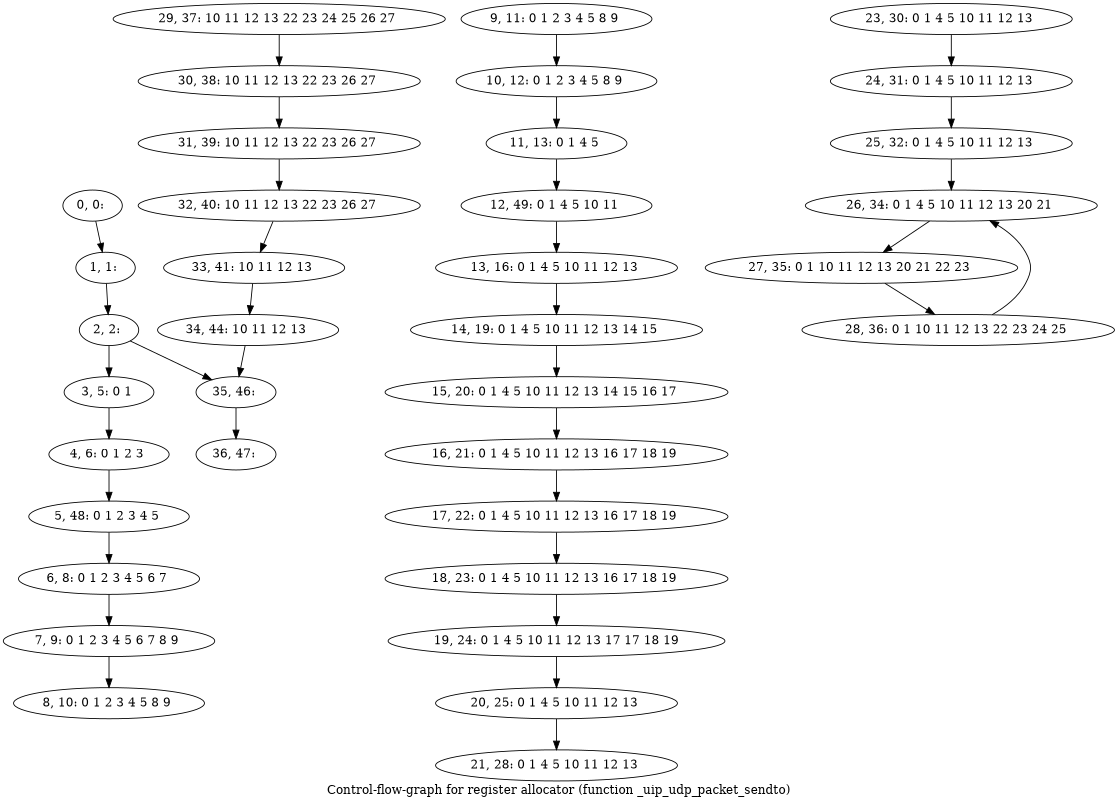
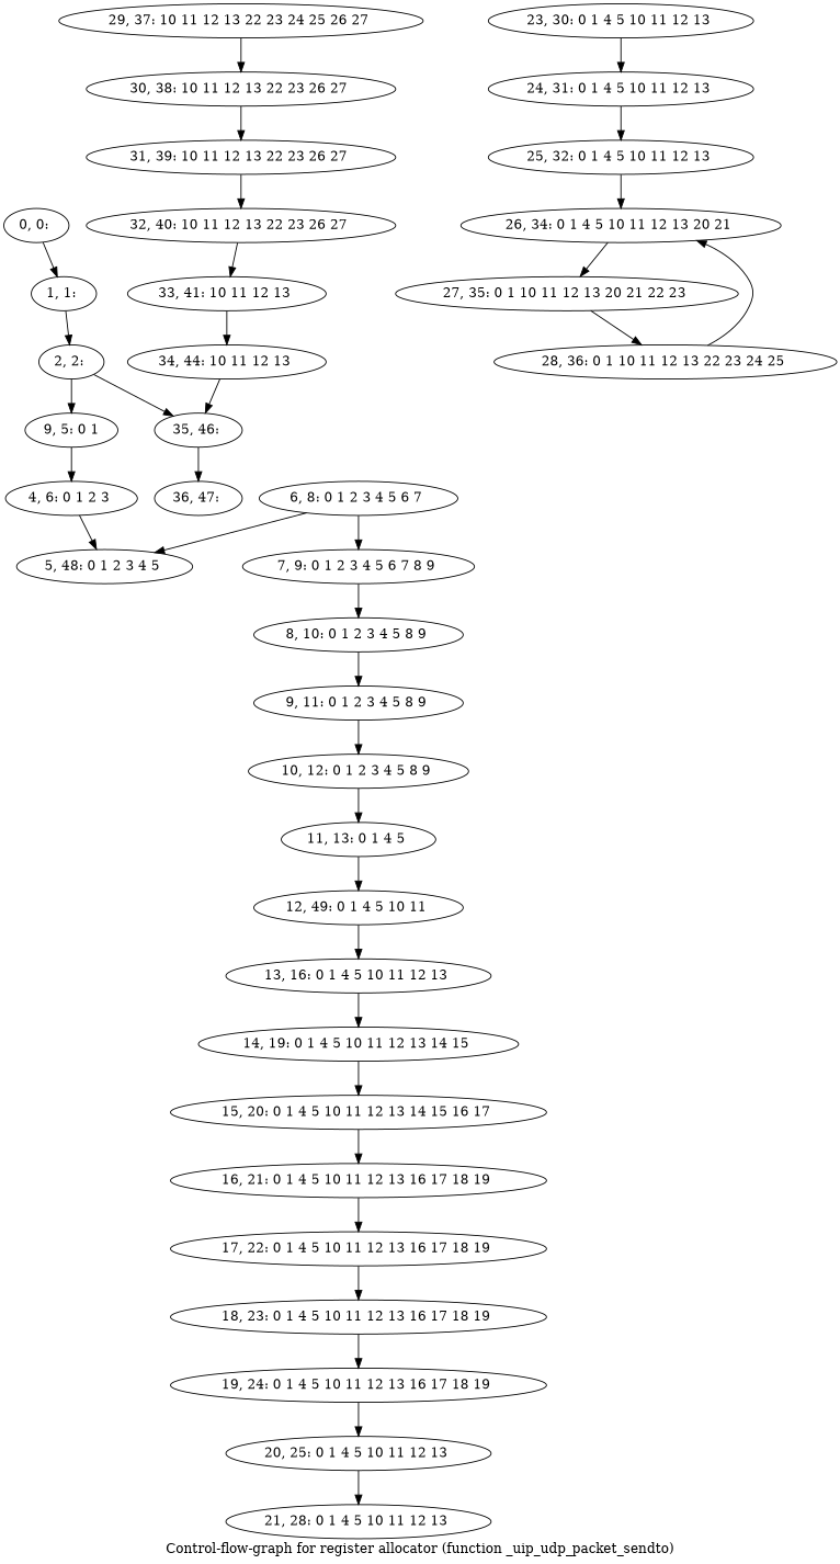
  digraph {
    label="Control-flow-graph for register allocator (function _uip_udp_packet_sendto)"
    n1 [label="0, 0: "]
    n2 [label="1, 1: "]
    n3 [label="2, 2: "]
-   n4 [label="3, 5: 0 1 "]
+   n4 [label="9, 5: 0 1"]
    n5 [label="35, 46: "]
    n6 [label="4, 6: 0 1 2 3 "]
    n7 [label="36, 47: "]
    n8 [label="5, 48: 0 1 2 3 4 5 "]
    n9 [label="6, 8: 0 1 2 3 4 5 6 7 "]
    n10 [label="7, 9: 0 1 2 3 4 5 6 7 8 9 "]
    n11 [label="8, 10: 0 1 2 3 4 5 8 9 "]
    n12 [label="9, 11: 0 1 2 3 4 5 8 9 "]
    n13 [label="10, 12: 0 1 2 3 4 5 8 9 "]
    n14 [label="11, 13: 0 1 4 5 "]
    n15 [label="12, 49: 0 1 4 5 10 11 "]
    n16 [label="13, 16: 0 1 4 5 10 11 12 13 "]
    n17 [label="14, 19: 0 1 4 5 10 11 12 13 14 15 "]
    n18 [label="15, 20: 0 1 4 5 10 11 12 13 14 15 16 17 "]
    n19 [label="16, 21: 0 1 4 5 10 11 12 13 16 17 18 19 "]
    n20 [label="17, 22: 0 1 4 5 10 11 12 13 16 17 18 19 "]
    n21 [label="18, 23: 0 1 4 5 10 11 12 13 16 17 18 19 "]
-   n22 [label="19, 24: 0 1 4 5 10 11 12 13 17 17 18 19"]
+   n22 [label="19, 24: 0 1 4 5 10 11 12 13 16 17 18 19 "]
    n23 [label="20, 25: 0 1 4 5 10 11 12 13 "]
    n24 [label="21, 28: 0 1 4 5 10 11 12 13 "]
    n25 [label="23, 30: 0 1 4 5 10 11 12 13 "]
    n26 [label="24, 31: 0 1 4 5 10 11 12 13 "]
    n27 [label="25, 32: 0 1 4 5 10 11 12 13 "]
    n28 [label="26, 34: 0 1 4 5 10 11 12 13 20 21 "]
    n29 [label="27, 35: 0 1 10 11 12 13 20 21 22 23 "]
    n30 [label="28, 36: 0 1 10 11 12 13 22 23 24 25 "]
    n31 [label="29, 37: 10 11 12 13 22 23 24 25 26 27 "]
    n32 [label="30, 38: 10 11 12 13 22 23 26 27 "]
    n33 [label="31, 39: 10 11 12 13 22 23 26 27 "]
    n34 [label="32, 40: 10 11 12 13 22 23 26 27 "]
    n35 [label="33, 41: 10 11 12 13 "]
    n36 [label="34, 44: 10 11 12 13 "]
    n1 -> n2
    n2 -> n3
    n3 -> n4
    n3 -> n5
    n4 -> n6
    n5 -> n7
    n6 -> n8
-   n8 -> n9
+   n9 -> n8
    n9 -> n10
    n10 -> n11
+   n11 -> n12
    n12 -> n13
    n13 -> n14
    n14 -> n15
    n15 -> n16
    n16 -> n17
    n17 -> n18
    n18 -> n19
    n19 -> n20
    n20 -> n21
    n21 -> n22
    n22 -> n23
    n23 -> n24
    n25 -> n26
    n26 -> n27
    n27 -> n28
    n28 -> n29
    n29 -> n30
    n30 -> n28
    n31 -> n32
    n32 -> n33
    n33 -> n34
    n34 -> n35
    n35 -> n36
    n36 -> n5
  }
